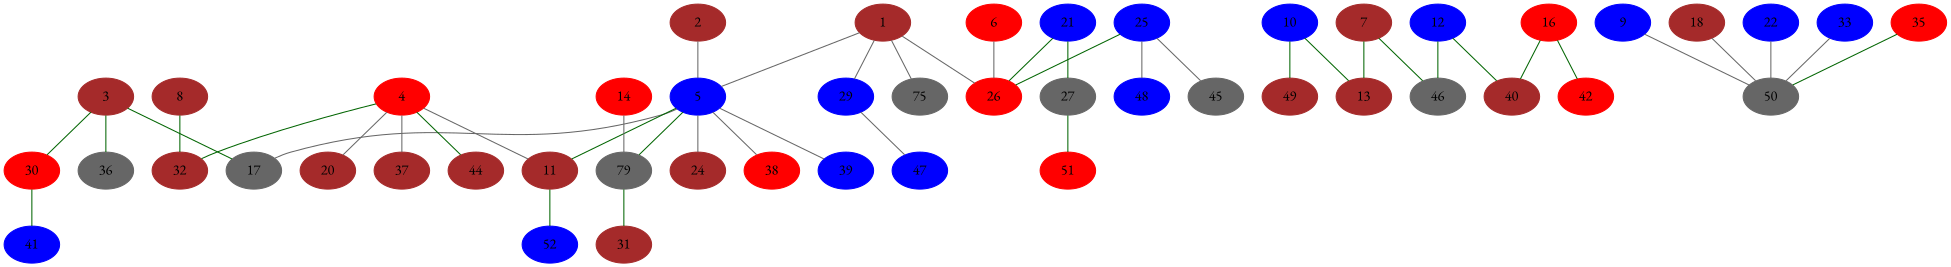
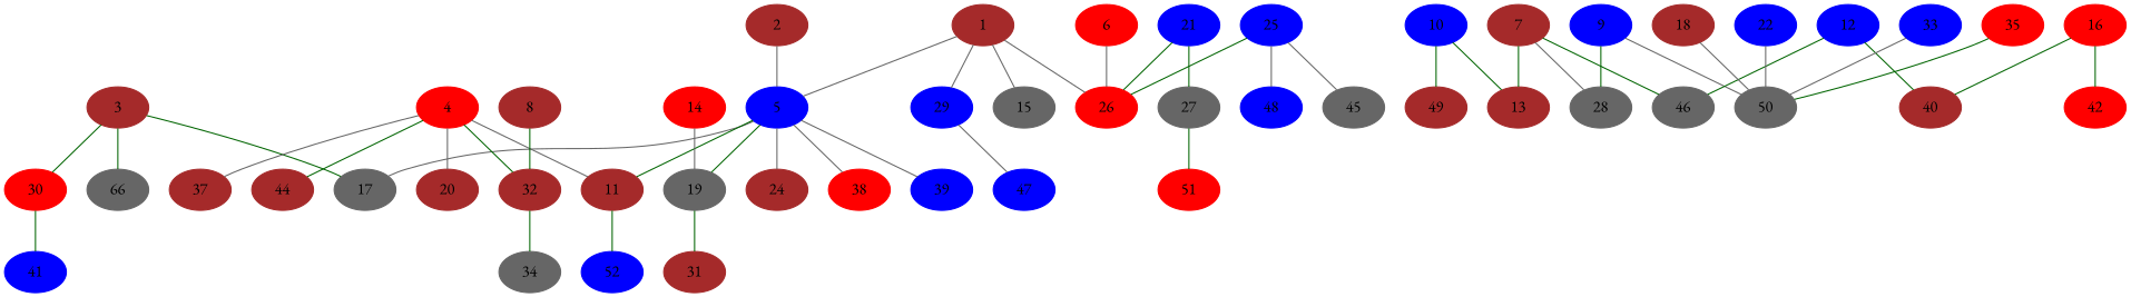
  graph {
    fontname="EB Garamond"
    node [color=brown fontname="EB Garamond" style=filled]
    edge [color=darkgreen fontname="EB Garamond" weight=1.0]
    5 [color=blue]
    1
-   15 [color=gray40 label=75]
+   15 [color=gray40]
    26 [color=red]
    29 [color=blue]
    17 [color=gray40]
    11
-   19 [color=gray40 label=79]
+   19 [color=gray40]
    24
    38 [color=red]
    39 [color=blue]
    47 [color=blue]
    2
    3
    30 [color=red]
-   36 [color=gray40]
+   36 [color=gray40 label=66]
    41 [color=blue]
    4 [color=red]
    20
    32
    37
    44
    52 [color=blue]
+   34 [color=gray40]
    31
    6 [color=red]
    7
    13
+   28 [color=gray40]
    46 [color=gray40]
    8
    9 [color=blue]
    50 [color=gray40]
    10 [color=blue]
    49
    12 [color=blue]
    40
    14 [color=red]
    16 [color=red]
    42 [color=red]
    18
    21 [color=blue]
    27 [color=gray40]
    51 [color=red]
    22 [color=blue]
    25 [color=blue]
    45 [color=gray40]
    48 [color=blue]
    33 [color=blue]
    35 [color=red]
    5 -- 17 [color=gray40]
    5 -- 11
    5 -- 19
    5 -- 24 [color=gray40]
    5 -- 38 [color=gray40]
    5 -- 39 [color=gray40]
    1 -- 5 [color=gray40]
    1 -- 15 [color=gray40]
    1 -- 26 [color=gray40]
    1 -- 29 [color=gray40]
    29 -- 47 [color=gray40]
    11 -- 52
    19 -- 31
    2 -- 5 [color=gray40]
    3 -- 17
    3 -- 30
    3 -- 36
    30 -- 41
    4 -- 11 [color=gray40]
    4 -- 20 [color=gray40]
    4 -- 32
    4 -- 37 [color=gray40]
    4 -- 44
+   32 -- 34
    6 -- 26 [color=gray40]
    7 -- 13
+   7 -- 28 [color=gray40]
    7 -- 46
    8 -- 32
+   9 -- 28
    9 -- 50 [color=gray40]
    10 -- 13
    10 -- 49
    12 -- 46
    12 -- 40
    14 -- 19 [color=gray40]
    16 -- 40
    16 -- 42
    18 -- 50 [color=gray40]
    21 -- 26
    21 -- 27
    27 -- 51
    22 -- 50 [color=gray40]
    25 -- 26
    25 -- 45 [color=gray40]
    25 -- 48 [color=gray40]
    33 -- 50 [color=gray40]
    35 -- 50
  }
